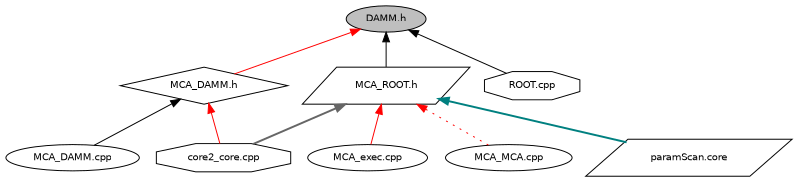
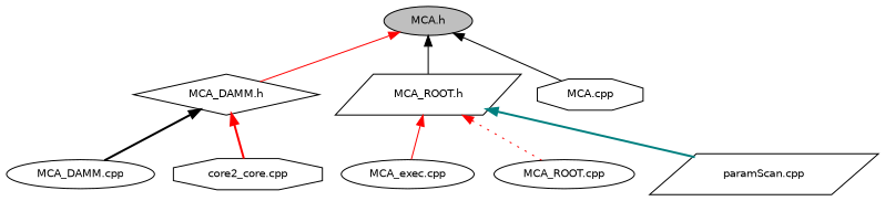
  digraph {
    node [color=black fillcolor=white fontname=Helvetica fontsize=10 shape=ellipse style=filled]
    edge [color=red dir=back fontname=Helvetica fontsize=10 labelfontname=Helvetica labelfontsize=10 style=solid]
-   n1 [fillcolor=grey75 fontcolor=black height=0.2 label="DAMM.h" width=0.4]
+   n1 [fillcolor=grey75 fontcolor=black height=0.2 label="MCA.h" width=0.4]
    n2 [height=0.2 label="MCA_DAMM.h" shape=diamond width=0.4]
    n3 [height=0.2 label="MCA_ROOT.h" shape=parallelogram width=0.4]
-   n4 [height=0.2 label="ROOT.cpp" shape=octagon width=0.4]
+   n4 [height=0.2 label="MCA.cpp" shape=octagon width=0.4]
    n5 [height=0.2 label="MCA_DAMM.cpp" width=0.4]
    n6 [height=0.2 label="core2_core.cpp" shape=octagon width=0.4]
    n7 [height=0.2 label="MCA_exec.cpp" width=0.4]
-   n8 [height=0.2 label="MCA_MCA.cpp" width=0.4]
-   n9 [height=0.2 label="paramScan.core" shape=parallelogram width=0.4]
+   n8 [height=0.2 label="MCA_ROOT.cpp" width=0.4]
+   n9 [height=0.2 label="paramScan.cpp" shape=parallelogram width=0.4]
    n1 -> n2
    n1 -> n3 [color=black]
    n1 -> n4 [color=black]
-   n2 -> n5 [color=black]
-   n2 -> n6
-   n3 -> n6 [color=gray40 style=bold]
+   n2 -> n5 [color=black style=bold]
+   n2 -> n6 [style=bold]
    n3 -> n7
    n3 -> n8 [style=dotted]
    n3 -> n9 [color=teal style=bold]
  }
